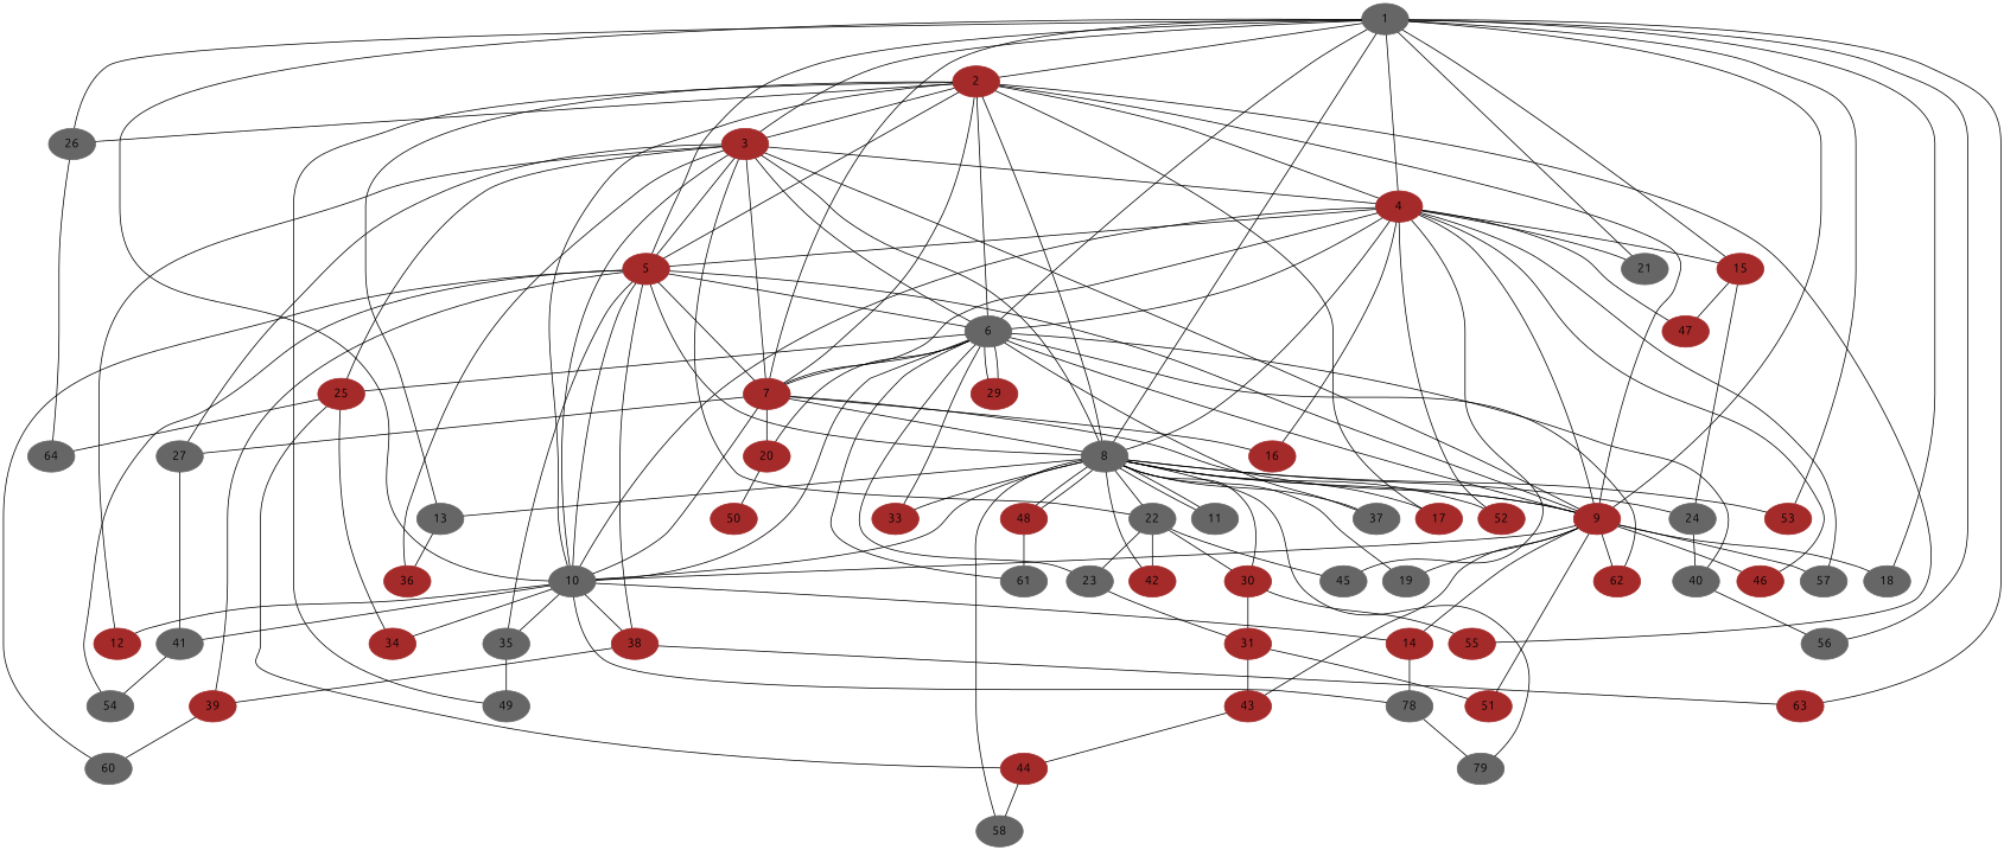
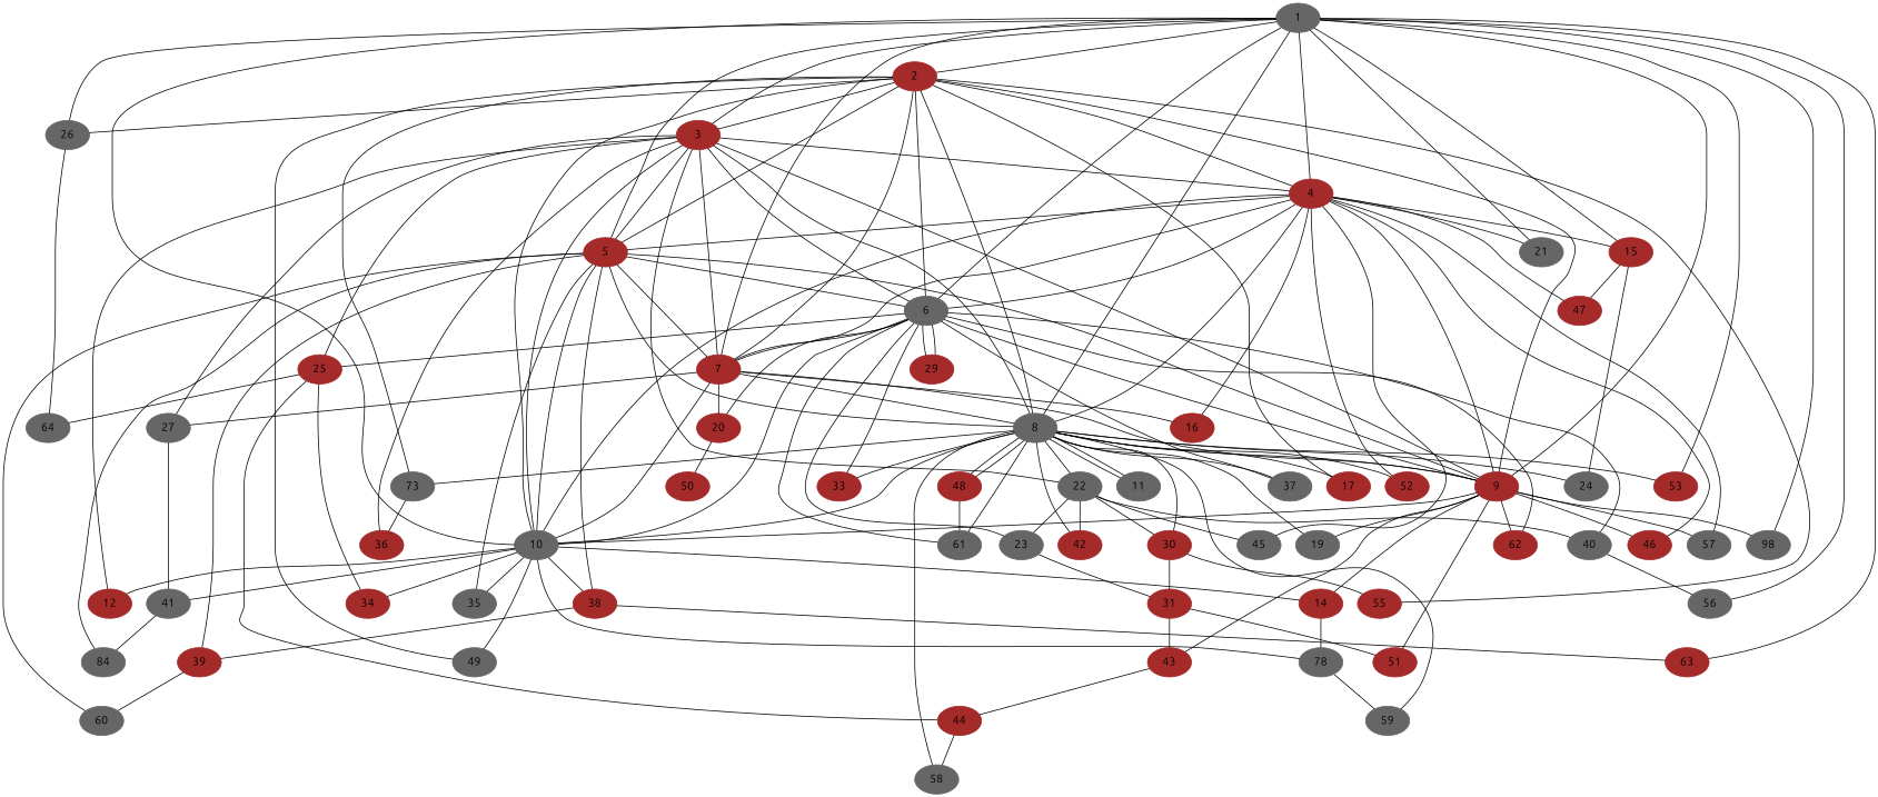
  graph {
    fontname=Ubuntu
    node [color=brown fontname=Ubuntu style=filled]
    edge [fontname=Ubuntu]
    1 [color=gray40]
    2
    3
    4
    5
    6 [color=gray40]
    7
    8 [color=gray40]
    9
    10 [color=gray40]
    15
-   18 [color=gray40]
+   18 [color=gray40 label=98]
    21 [color=gray40]
    26 [color=gray40]
    53
    56 [color=gray40]
    63
-   13 [color=gray40]
+   13 [color=gray40 label=73]
    17
    49 [color=gray40]
    55
    12
    22 [color=gray40]
    25
    27 [color=gray40]
    36
    16
    45 [color=gray40]
    46
    47
    52
    57 [color=gray40]
    35 [color=gray40]
    38
    39
-   54 [color=gray40]
+   54 [color=gray40 label=84]
    60 [color=gray40]
    20
    23 [color=gray40]
    29
    33
    37 [color=gray40]
    40 [color=gray40]
    62
    61 [color=gray40]
    11 [color=gray40]
    19 [color=gray40]
    24 [color=gray40]
    30
    42
    48
    58 [color=gray40]
-   59 [color=gray40 label=79]
+   59 [color=gray40]
    14
    43
    51
    n57 [color=gray40 label=78]
    34
    41 [color=gray40]
    64 [color=gray40]
    44
    50
    31
    1 -- 2
    1 -- 3
    1 -- 4
    1 -- 5
    1 -- 6
    1 -- 7
    1 -- 8
    1 -- 9
    1 -- 10
    1 -- 15
    1 -- 18
    1 -- 21
    1 -- 26
    1 -- 53
    1 -- 56
    1 -- 63
    2 -- 3
    2 -- 4
    2 -- 5
    2 -- 6
    2 -- 7
    2 -- 8
    2 -- 9
    2 -- 10
    2 -- 26
    2 -- 13
    2 -- 17
    2 -- 49
    2 -- 55
    3 -- 4
    3 -- 5
    3 -- 6
    3 -- 7
    3 -- 8
    3 -- 9
    3 -- 10
    3 -- 12
    3 -- 22
    3 -- 25
    3 -- 27
    3 -- 36
    4 -- 5
    4 -- 6
    4 -- 7
    4 -- 8
    4 -- 9
    4 -- 10
    4 -- 15
    4 -- 21
    4 -- 16
    4 -- 45
    4 -- 46
    4 -- 47
    4 -- 52
    4 -- 57
    5 -- 6
    5 -- 7
    5 -- 8
    5 -- 9
    5 -- 10
    5 -- 35
    5 -- 38
    5 -- 39
    5 -- 54
    5 -- 60
    6 -- 7
    6 -- 9
    6 -- 10
    6 -- 25
    6 -- 20
    6 -- 23
    6 -- 29
    6 -- 29
    6 -- 33
    6 -- 37
    6 -- 40
    6 -- 62
    6 -- 61
    7 -- 8
    7 -- 9
    7 -- 10
    7 -- 27
    7 -- 16
    7 -- 20
    8 -- 9
    8 -- 10
    8 -- 53
    8 -- 13
    8 -- 17
    8 -- 22
    8 -- 52
    8 -- 33
    8 -- 37
+   8 -- 61
    8 -- 11
    8 -- 11
    8 -- 19
    8 -- 24
    8 -- 30
    8 -- 42
    8 -- 48
    8 -- 48
    8 -- 58
    8 -- 59
    9 -- 10
    9 -- 18
    9 -- 46
    9 -- 57
    9 -- 62
    9 -- 19
    9 -- 14
    9 -- 43
    9 -- 51
-   35 -- 49
+   10 -- 49
    10 -- 12
    10 -- 35
    10 -- 38
    10 -- 14
    10 -- n57
    10 -- 34
    10 -- 41
    15 -- 47
    15 -- 24
    26 -- 64
    13 -- 36
    22 -- 45
    22 -- 23
-   24 -- 40
+   22 -- 40
    22 -- 30
    22 -- 42
    25 -- 34
    25 -- 64
    25 -- 44
    27 -- 41
    38 -- 63
    38 -- 39
    39 -- 60
    20 -- 50
    23 -- 31
    40 -- 56
    30 -- 55
    30 -- 31
    48 -- 61
    14 -- n57
    43 -- 44
    n57 -- 59
    41 -- 54
    44 -- 58
    31 -- 43
    31 -- 51
  }
